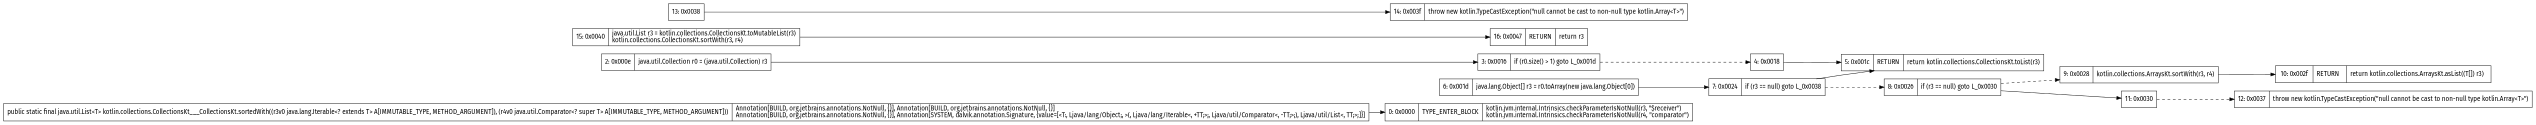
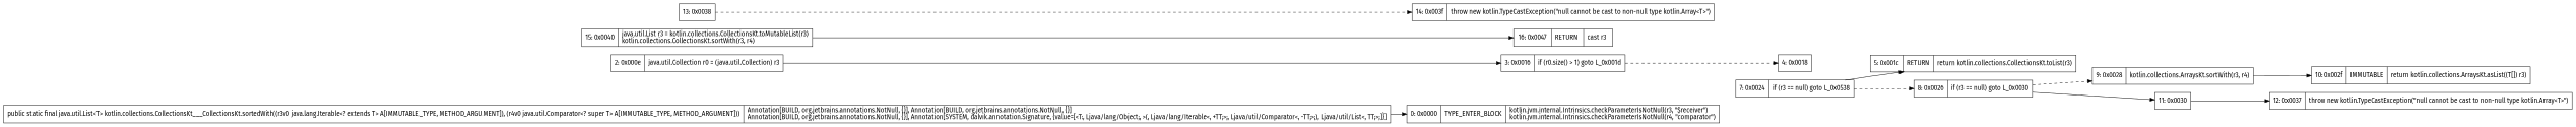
  digraph {
    fontname="Fira Sans"
    rankdir=LR
    node [fontname="Fira Sans" shape=record]
    edge [fontname="Fira Sans"]
    n1 [label="{0\:\ 0x0000|TYPE_ENTER_BLOCK\l|kotlin.jvm.internal.Intrinsics.checkParameterIsNotNull(r3, \"$receiver\")\lkotlin.jvm.internal.Intrinsics.checkParameterIsNotNull(r4, \"comparator\")\l}"]
    n2 [label="{2\:\ 0x000e|java.util.Collection r0 = (java.util.Collection) r3\l}"]
    n3 [label="{3\:\ 0x0016|if (r0.size() \> 1) goto L_0x001d\l}"]
    n4 [label="{15\:\ 0x0040|java.util.List r3 = kotlin.collections.CollectionsKt.toMutableList(r3)\lkotlin.collections.CollectionsKt.sortWith(r3, r4)\l}"]
-   n5 [label="{16\:\ 0x0047|RETURN\l|return r3\l}"]
+   n5 [label="{16\:\ 0x0047|RETURN\l|cast r3\l}"]
    n6 [label="{4\:\ 0x0018}"]
    n7 [label="{5\:\ 0x001c|RETURN\l|return kotlin.collections.CollectionsKt.toList(r3)\l}"]
-   n8 [label="{6\:\ 0x001d|java.lang.Object[] r3 = r0.toArray(new java.lang.Object[0])\l}"]
-   n9 [label="{7\:\ 0x0024|if (r3 == null) goto L_0x0038\l}"]
+   n9 [label="{7\:\ 0x0024|if (r3 == null) goto L_0x0538\l}"]
    n10 [label="{8\:\ 0x0026|if (r3 == null) goto L_0x0030\l}"]
    n11 [label="{9\:\ 0x0028|kotlin.collections.ArraysKt.sortWith(r3, r4)\l}"]
    n12 [label="{11\:\ 0x0030}"]
    n13 [label="{13\:\ 0x0038}"]
    n14 [label="{14\:\ 0x003f|throw new kotlin.TypeCastException(\"null cannot be cast to non\-null type kotlin.Array\<T\>\")\l}"]
-   n15 [label="{10\:\ 0x002f|RETURN\l|return kotlin.collections.ArraysKt.asList((T[]) r3)\l}"]
+   n15 [label="{10\:\ 0x002f|IMMUTABLE\l|return kotlin.collections.ArraysKt.asList((T[]) r3)\l}"]
    n16 [label="{12\:\ 0x0037|throw new kotlin.TypeCastException(\"null cannot be cast to non\-null type kotlin.Array\<T\>\")\l}"]
    n17 [label="{public static final java.util.List\<T\> kotlin.collections.CollectionsKt___CollectionsKt.sortedWith((r3v0 java.lang.Iterable\<? extends T\> A[IMMUTABLE_TYPE, METHOD_ARGUMENT]), (r4v0 java.util.Comparator\<? super T\> A[IMMUTABLE_TYPE, METHOD_ARGUMENT]))  | Annotation[BUILD, org.jetbrains.annotations.NotNull, \{\}], Annotation[BUILD, org.jetbrains.annotations.NotNull, \{\}]\lAnnotation[BUILD, org.jetbrains.annotations.NotNull, \{\}], Annotation[SYSTEM, dalvik.annotation.Signature, \{value=[\<T:, Ljava\/lang\/Object;, \>(, Ljava\/lang\/Iterable\<, +TT;\>;, Ljava\/util\/Comparator\<, \-TT;\>;), Ljava\/util\/List\<, TT;\>;]\}]\l}"]
    n2 -> n3
    n3 -> n6 [style=dashed]
    n4 -> n5
-   n6 -> n7
-   n8 -> n9
    n9 -> n7
    n9 -> n10 [style=dashed]
    n10 -> n11 [style=dashed]
    n10 -> n12
    n11 -> n15
-   n12 -> n16 [style=dashed]
-   n13 -> n14
+   n12 -> n16
+   n13 -> n14 [style=dashed]
    n17 -> n1
  }
